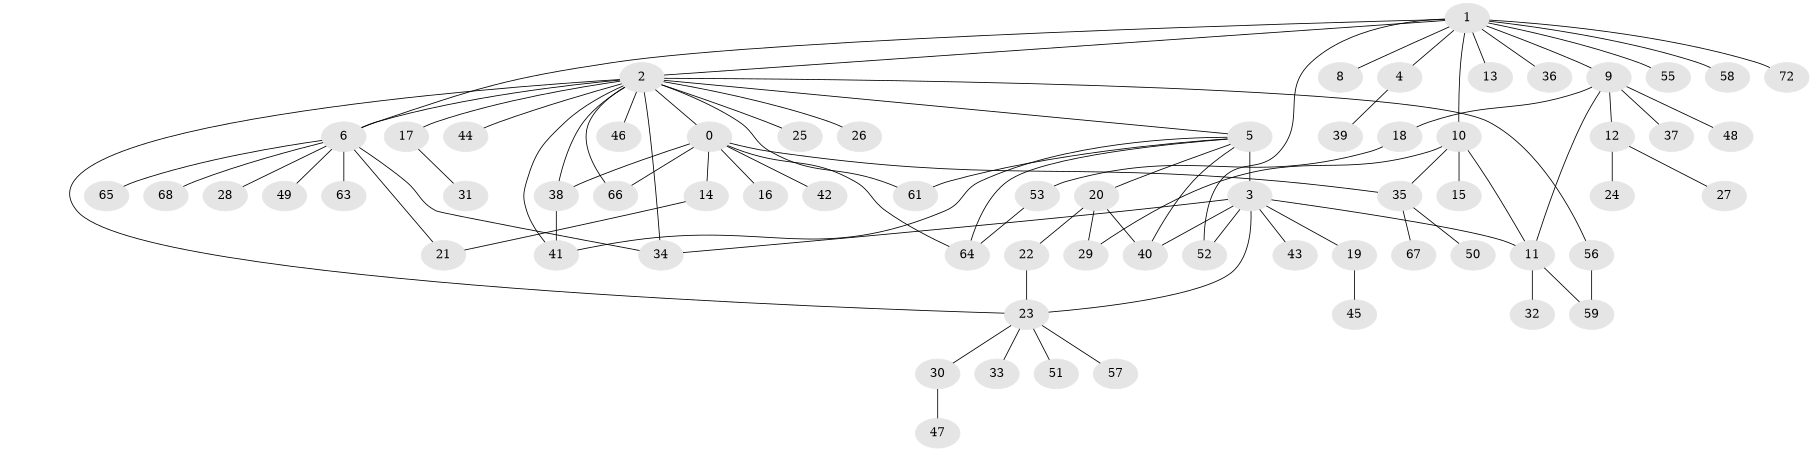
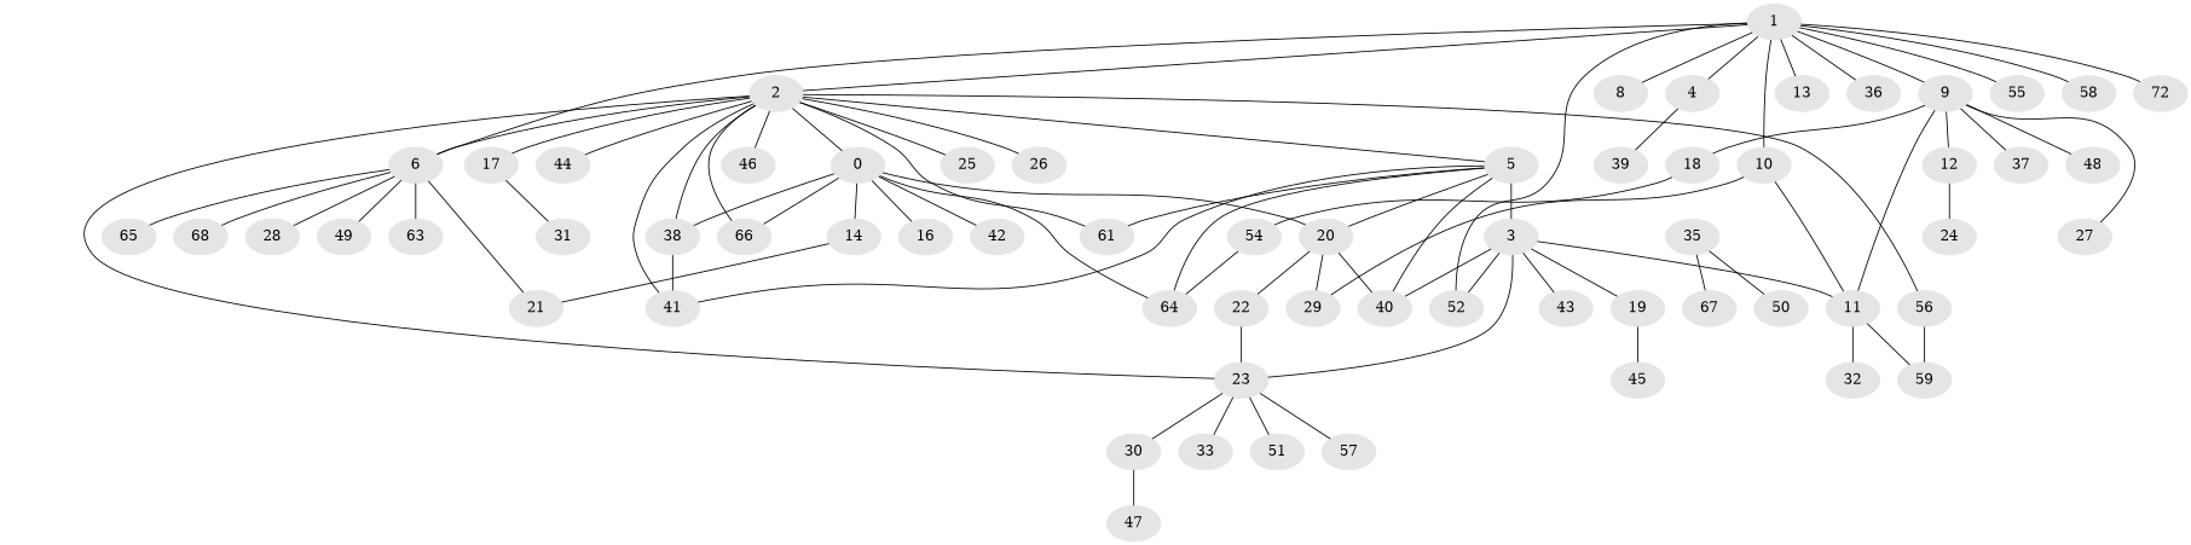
  graph {
    node [color=gray90 style=filled]
    edge [weight=1.0]
    1
    2
    4
    6
    8
    9
    10
    13
    36
    52
    55
    58
    n13 [label=72]
    5
    n15 [label=0]
    17
    23
    25
    26
-   34
    38
    41
    44
    46
    56
    61
    66
    39
    21
    28
    49
    63
    65
    68
    11
    12
    18
    27
    37
    48
    35
-   15
    29
    3
    19
    40
    43
    20
    64
    14
    16
    42
    31
    30
    33
    51
    57
    59
    32
    45
    22
    50
    67
    24
-   54 [label=53]
+   54
    47
    1 -- 2
    1 -- 4
    1 -- 6
    1 -- 8
    1 -- 9
    1 -- 10
    1 -- 13
    1 -- 36
    1 -- 52
    1 -- 55
    1 -- 58
    1 -- n13
    2 -- 6
    2 -- 5
    2 -- n15
    2 -- 17
    2 -- 23
    2 -- 25
    2 -- 26
-   2 -- 34
    2 -- 38
    2 -- 41
    2 -- 44
    2 -- 46
    2 -- 56
    2 -- 61
    2 -- 66
    4 -- 39
-   6 -- 34
    6 -- 21
    6 -- 28
    6 -- 49
    6 -- 63
    6 -- 65
    6 -- 68
    9 -- 11
    9 -- 12
    9 -- 18
-   12 -- 27
+   9 -- 27
    9 -- 37
    9 -- 48
    10 -- 11
-   10 -- 35
-   10 -- 15 [weight=4.0]
    10 -- 29
    5 -- 41
    5 -- 61
    5 -- 3 [weight=21.0]
    5 -- 40
    5 -- 20
    5 -- 64
    n15 -- 38
    n15 -- 66
-   n15 -- 35
+   n15 -- 20
    n15 -- 64
    n15 -- 14
    n15 -- 16
    n15 -- 42
    17 -- 31
    23 -- 30
    23 -- 33
    23 -- 51
    23 -- 57
    38 -- 41 [weight=3.0]
    56 -- 59
    11 -- 59
    11 -- 32
    12 -- 24
    18 -- 54
    35 -- 50
    35 -- 67
    3 -- 52
    3 -- 23
-   3 -- 34
    3 -- 11
    3 -- 19
    3 -- 40
    3 -- 43
    19 -- 45
    20 -- 29 [weight=3.0]
    20 -- 40
    20 -- 22
    14 -- 21
    30 -- 47
    22 -- 23
    54 -- 64
  }
